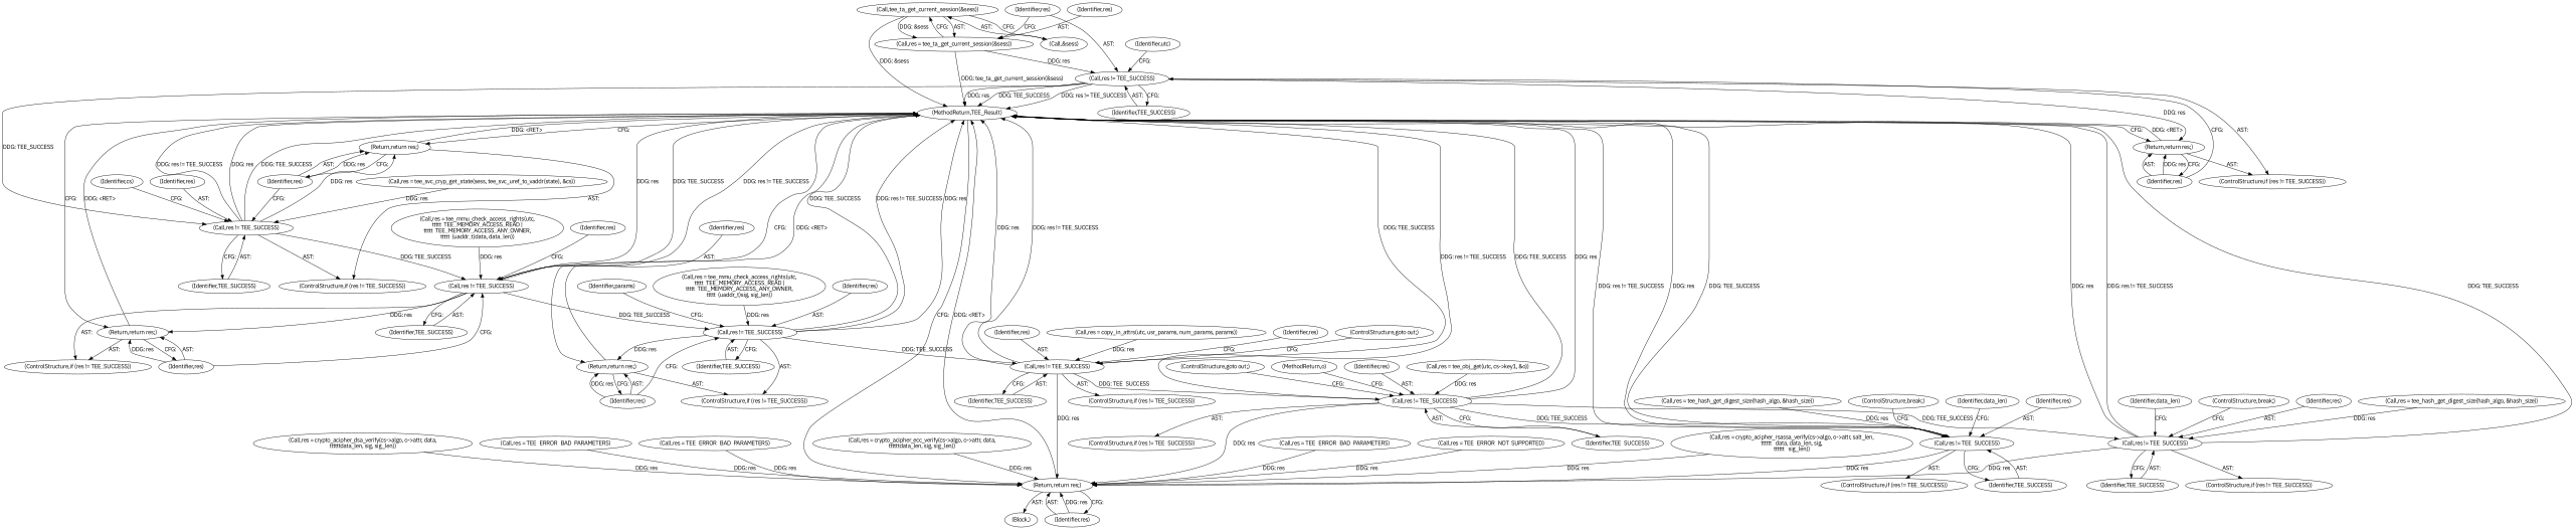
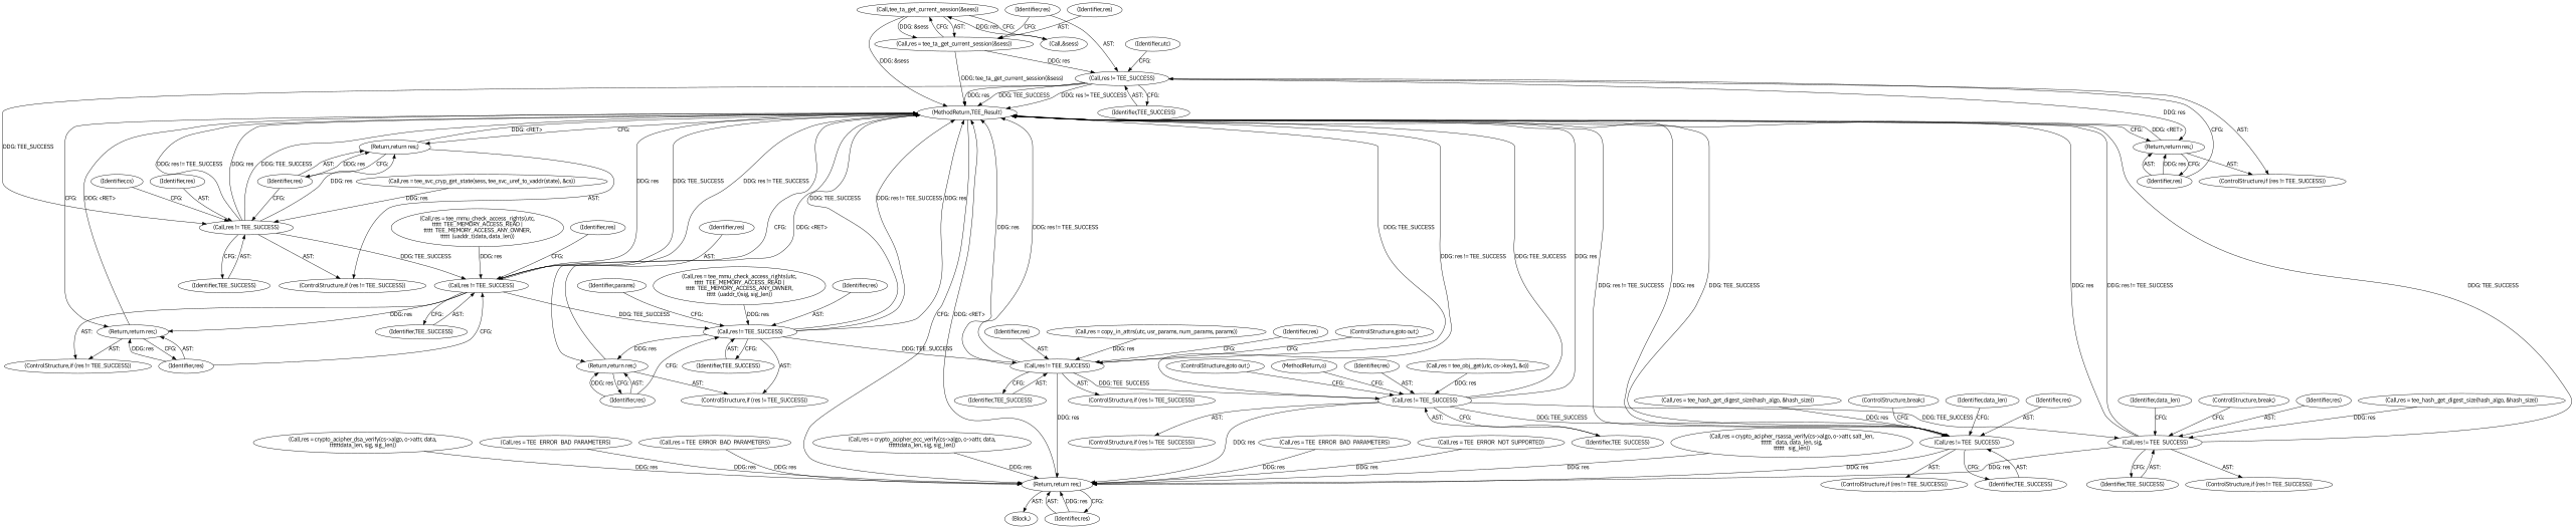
  digraph {
    fontname="IBM Plex Sans"
    node [fontname="IBM Plex Sans"]
    edge [fontname="IBM Plex Sans"]
    n1 [label="(Call,tee_ta_get_current_session(&sess))"]
    n2 [label="(Call,res = tee_ta_get_current_session(&sess))"]
    n3 [label="(Call,&sess)"]
    n4 [label="(MethodReturn,TEE_Result)"]
    n5 [label="(Call,res != TEE_SUCCESS)"]
    n6 [label="(Return,return res;)"]
    n7 [label="(Return,return res;)"]
    n8 [label="(Return,return res;)"]
    n9 [label="(Return,return res;)"]
    n10 [label="(Return,return res;)"]
    n11 [label="(Call,res != TEE_SUCCESS)"]
    n12 [label="(ControlStructure,if (res != TEE_SUCCESS))"]
    n13 [label="(Identifier,TEE_SUCCESS)"]
    n14 [label="(Block,)"]
    n15 [label="(Identifier,res)"]
    n16 [label="(Call,res != TEE_SUCCESS)"]
    n17 [label="(Identifier,TEE_SUCCESS)"]
    n18 [label="(ControlStructure,if (res != TEE_SUCCESS))"]
    n19 [label="(Identifier,res)"]
    n20 [label="(Call,res != TEE_SUCCESS)"]
    n21 [label="(ControlStructure,if (res != TEE_SUCCESS))"]
    n22 [label="(Identifier,TEE_SUCCESS)"]
    n23 [label="(Identifier,res)"]
    n24 [label="(Call,res != TEE_SUCCESS)"]
    n25 [label="(ControlStructure,if (res != TEE_SUCCESS))"]
    n26 [label="(Identifier,TEE_SUCCESS)"]
    n27 [label="(Identifier,res)"]
    n28 [label="(Call,res != TEE_SUCCESS)"]
    n29 [label="(ControlStructure,if (res != TEE_SUCCESS))"]
    n30 [label="(Identifier,TEE_SUCCESS)"]
    n31 [label="(Call,res != TEE_SUCCESS)"]
    n32 [label="(Call,res != TEE_SUCCESS)"]
    n33 [label="(ControlStructure,if (res != TEE_SUCCESS))"]
    n34 [label="(Identifier,TEE_SUCCESS)"]
    n35 [label="(Identifier,res)"]
    n36 [label="(Identifier,TEE_SUCCESS)"]
    n37 [label="(ControlStructure,if (res != TEE_SUCCESS))"]
    n38 [label="(ControlStructure,if (res != TEE_SUCCESS))"]
    n39 [label="(Identifier,TEE_SUCCESS)"]
    n40 [label="(Identifier,params)"]
    n41 [label="(Call,res = tee_svc_cryp_get_state(sess, tee_svc_uref_to_vaddr(state), &cs))"]
    n42 [label="(Identifier,res)"]
    n43 [label="(Call,res = TEE_ERROR_BAD_PARAMETERS)"]
    n44 [label="(Call,res = TEE_ERROR_NOT_SUPPORTED)"]
    n45 [label="(Call,res = crypto_acipher_rsassa_verify(cs->algo, o->attr, salt_len,\n\t\t\t\t\t\t   data, data_len, sig,\n\t\t\t\t\t\t   sig_len))"]
    n46 [label="(Call,res = tee_hash_get_digest_size(hash_algo, &hash_size))"]
    n47 [label="(Call,res = crypto_acipher_dsa_verify(cs->algo, o->attr, data,\n\t\t\t\t\t\tdata_len, sig, sig_len))"]
    n48 [label="(ControlStructure,goto out;)"]
    n49 [label="(Identifier,cs)"]
    n50 [label="(Identifier,res)"]
    n51 [label="(Call,res = copy_in_attrs(utc, usr_params, num_params, params))"]
    n52 [label="(ControlStructure,break;)"]
    n53 [label="(Call,res = TEE_ERROR_BAD_PARAMETERS)"]
    n54 [label="(MethodReturn,o)"]
    n55 [label="(Identifier,res)"]
    n56 [label="(Call,res = TEE_ERROR_BAD_PARAMETERS)"]
    n57 [label="(Call,res = tee_mmu_check_access_rights(utc,\n\t\t\t\t\t  TEE_MEMORY_ACCESS_READ |\n\t\t\t\t\t  TEE_MEMORY_ACCESS_ANY_OWNER,\n\t\t\t\t\t  (uaddr_t)sig, sig_len))"]
    n58 [label="(Identifier,res)"]
    n59 [label="(Call,res = tee_obj_get(utc, cs->key1, &o))"]
    n60 [label="(Identifier,data_len)"]
    n61 [label="(Call,res = crypto_acipher_ecc_verify(cs->algo, o->attr, data,\n\t\t\t\t\t\tdata_len, sig, sig_len))"]
    n62 [label="(Identifier,data_len)"]
    n63 [label="(Identifier,res)"]
    n64 [label="(ControlStructure,break;)"]
    n65 [label="(Identifier,res)"]
    n66 [label="(Identifier,res)"]
    n67 [label="(Identifier,res)"]
    n68 [label="(Call,res = tee_mmu_check_access_rights(utc,\n\t\t\t\t\t  TEE_MEMORY_ACCESS_READ |\n\t\t\t\t\t  TEE_MEMORY_ACCESS_ANY_OWNER,\n\t\t\t\t\t  (uaddr_t)data, data_len))"]
    n69 [label="(Call,res = tee_hash_get_digest_size(hash_algo, &hash_size))"]
    n70 [label="(Identifier,res)"]
    n71 [label="(Identifier,utc)"]
    n72 [label="(Identifier,res)"]
    n73 [label="(ControlStructure,goto out;)"]
    n74 [label="(Identifier,res)"]
    n1 -> n2 [label="AST: "]
    n1 -> n2 [label="DDG: &sess"]
    n1 -> n3 [label="CFG: "]
    n1 -> n4 [label="DDG: &sess"]
    n2 -> n1 [label="CFG: "]
    n2 -> n4 [label="DDG: tee_ta_get_current_session(&sess)"]
    n2 -> n5 [label="DDG: res"]
-   n3 -> n1 [label="AST: "]
+   n3 -> n1 [label="DDG: res"]
    n4 -> n6 [label="CFG: "]
    n4 -> n7 [label="CFG: "]
    n4 -> n8 [label="CFG: "]
    n4 -> n9 [label="CFG: "]
    n4 -> n10 [label="CFG: "]
    n5 -> n4 [label="DDG: res"]
    n5 -> n4 [label="DDG: TEE_SUCCESS"]
    n5 -> n4 [label="DDG: res != TEE_SUCCESS"]
    n5 -> n6 [label="DDG: res"]
    n5 -> n11 [label="DDG: TEE_SUCCESS"]
    n5 -> n12 [label="AST: "]
    n5 -> n13 [label="CFG: "]
    n6 -> n4 [label="DDG: <RET>"]
    n6 -> n12 [label="AST: "]
    n6 -> n15 [label="CFG: "]
    n7 -> n4 [label="DDG: <RET>"]
    n7 -> n18 [label="AST: "]
    n7 -> n19 [label="CFG: "]
    n8 -> n4 [label="DDG: <RET>"]
    n8 -> n21 [label="AST: "]
    n8 -> n23 [label="CFG: "]
    n9 -> n4 [label="DDG: <RET>"]
    n9 -> n25 [label="AST: "]
    n9 -> n27 [label="CFG: "]
    n10 -> n4 [label="DDG: <RET>"]
    n10 -> n14 [label="AST: "]
    n10 -> n35 [label="CFG: "]
    n11 -> n4 [label="DDG: res != TEE_SUCCESS"]
    n11 -> n4 [label="DDG: res"]
    n11 -> n4 [label="DDG: TEE_SUCCESS"]
    n11 -> n7 [label="DDG: res"]
    n11 -> n16 [label="DDG: TEE_SUCCESS"]
    n11 -> n17 [label="CFG: "]
    n11 -> n18 [label="AST: "]
    n13 -> n5 [label="AST: "]
    n15 -> n5 [label="CFG: "]
    n15 -> n6 [label="AST: "]
    n15 -> n6 [label="DDG: res"]
    n16 -> n4 [label="DDG: TEE_SUCCESS"]
    n16 -> n4 [label="DDG: res != TEE_SUCCESS"]
    n16 -> n4 [label="DDG: res"]
    n16 -> n8 [label="DDG: res"]
    n16 -> n20 [label="DDG: TEE_SUCCESS"]
    n16 -> n21 [label="AST: "]
    n16 -> n22 [label="CFG: "]
    n17 -> n11 [label="AST: "]
    n19 -> n7 [label="AST: "]
    n19 -> n7 [label="DDG: res"]
    n19 -> n11 [label="CFG: "]
    n20 -> n4 [label="DDG: res"]
    n20 -> n4 [label="DDG: TEE_SUCCESS"]
    n20 -> n4 [label="DDG: res != TEE_SUCCESS"]
    n20 -> n9 [label="DDG: res"]
    n20 -> n24 [label="DDG: TEE_SUCCESS"]
    n20 -> n25 [label="AST: "]
    n20 -> n26 [label="CFG: "]
    n22 -> n16 [label="AST: "]
    n23 -> n8 [label="AST: "]
    n23 -> n8 [label="DDG: res"]
    n23 -> n16 [label="CFG: "]
    n24 -> n4 [label="DDG: res"]
    n24 -> n4 [label="DDG: res != TEE_SUCCESS"]
    n24 -> n4 [label="DDG: TEE_SUCCESS"]
    n24 -> n10 [label="DDG: res"]
    n24 -> n28 [label="DDG: TEE_SUCCESS"]
    n24 -> n29 [label="AST: "]
    n24 -> n30 [label="CFG: "]
    n26 -> n20 [label="AST: "]
    n27 -> n9 [label="AST: "]
    n27 -> n9 [label="DDG: res"]
    n27 -> n20 [label="CFG: "]
    n28 -> n4 [label="DDG: res"]
    n28 -> n4 [label="DDG: res != TEE_SUCCESS"]
    n28 -> n4 [label="DDG: TEE_SUCCESS"]
    n28 -> n10 [label="DDG: res"]
    n28 -> n31 [label="DDG: TEE_SUCCESS"]
    n28 -> n32 [label="DDG: TEE_SUCCESS"]
    n28 -> n33 [label="AST: "]
    n28 -> n34 [label="CFG: "]
    n30 -> n24 [label="AST: "]
    n31 -> n4 [label="DDG: TEE_SUCCESS"]
    n31 -> n4 [label="DDG: res != TEE_SUCCESS"]
    n31 -> n4 [label="DDG: res"]
    n31 -> n10 [label="DDG: res"]
    n31 -> n36 [label="CFG: "]
    n31 -> n37 [label="AST: "]
    n32 -> n4 [label="DDG: res != TEE_SUCCESS"]
    n32 -> n4 [label="DDG: TEE_SUCCESS"]
    n32 -> n4 [label="DDG: res"]
    n32 -> n10 [label="DDG: res"]
    n32 -> n38 [label="AST: "]
    n32 -> n39 [label="CFG: "]
    n34 -> n28 [label="AST: "]
    n35 -> n10 [label="AST: "]
    n35 -> n10 [label="DDG: res"]
    n36 -> n31 [label="AST: "]
    n39 -> n32 [label="AST: "]
    n40 -> n20 [label="CFG: "]
    n41 -> n11 [label="DDG: res"]
    n42 -> n24 [label="AST: "]
    n43 -> n10 [label="DDG: res"]
    n44 -> n10 [label="DDG: res"]
    n45 -> n10 [label="DDG: res"]
    n46 -> n31 [label="DDG: res"]
    n47 -> n10 [label="DDG: res"]
    n48 -> n28 [label="CFG: "]
    n49 -> n11 [label="CFG: "]
    n50 -> n2 [label="CFG: "]
    n50 -> n5 [label="AST: "]
    n51 -> n24 [label="DDG: res"]
    n52 -> n31 [label="CFG: "]
    n53 -> n10 [label="DDG: res"]
    n54 -> n28 [label="CFG: "]
    n55 -> n2 [label="AST: "]
    n56 -> n10 [label="DDG: res"]
    n57 -> n20 [label="DDG: res"]
    n58 -> n28 [label="AST: "]
    n59 -> n28 [label="DDG: res"]
    n60 -> n31 [label="CFG: "]
    n61 -> n10 [label="DDG: res"]
    n62 -> n32 [label="CFG: "]
    n63 -> n24 [label="CFG: "]
    n64 -> n32 [label="CFG: "]
    n65 -> n11 [label="AST: "]
    n66 -> n16 [label="AST: "]
    n67 -> n32 [label="AST: "]
    n68 -> n16 [label="DDG: res"]
    n69 -> n32 [label="DDG: res"]
    n70 -> n16 [label="CFG: "]
    n71 -> n5 [label="CFG: "]
    n72 -> n31 [label="AST: "]
    n73 -> n24 [label="CFG: "]
    n74 -> n20 [label="AST: "]
  }
